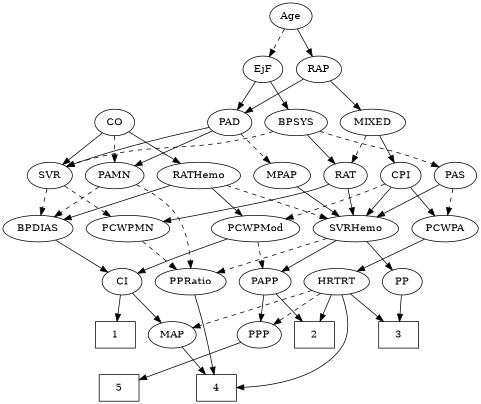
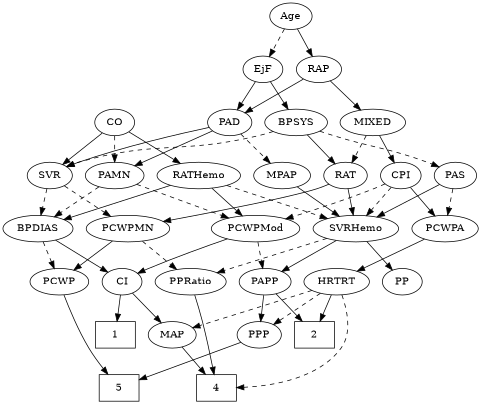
  strict digraph {
    edge [style=solid]
    1 [height=0.5 shape=box width=0.75]
    2 [height=0.5 shape=box width=0.75]
-   3 [height=0.5 shape=box width=0.75]
    4 [height=0.5 shape=box width=0.75]
    5 [height=0.5 shape=box width=0.75]
    Age [height=0.5 width=0.75]
    EjF [height=0.5 width=0.75]
    RAP [height=0.5 width=0.77632]
    BPSYS [height=0.5 width=1.0471]
    PAD [height=0.5 width=0.79437]
    MIXED [height=0.5 width=1.1193]
    RAT [height=0.5 width=0.75827]
    PAS [height=0.5 width=0.75]
    SVR [height=0.5 width=0.77632]
    MPAP [height=0.5 width=0.97491]
    PAMN [height=0.5 width=1.011]
    CO [height=0.5 width=0.75]
    RATHemo [height=0.5 width=1.3721]
    CPI [height=0.5 width=0.75]
    SVRHemo [height=0.5 width=1.3902]
    PCWPMN [height=0.5 width=1.3902]
    PCWPA [height=0.5 width=1.1555]
    BPDIAS [height=0.5 width=1.1735]
    PCWPMod [height=0.5 width=1.4443]
    PAPP [height=0.5 width=0.88464]
    PPRatio [height=0.5 width=1.1013]
    PP [height=0.5 width=0.75]
    HRTRT [height=0.5 width=1.1013]
    CI [height=0.5 width=0.75]
+   PCWP [height=0.5 width=0.97491]
    PPP [height=0.5 width=0.75]
    MAP [height=0.5 width=0.84854]
    Age -> EjF [style=dashed]
    Age -> RAP
    EjF -> BPSYS
    EjF -> PAD
    RAP -> PAD
    RAP -> MIXED
    BPSYS -> RAT
    BPSYS -> PAS [style=dashed]
    BPSYS -> SVR [style=dashed]
    PAD -> SVR
    PAD -> MPAP [style=dashed]
    PAD -> PAMN
    MIXED -> RAT [style=dashed]
    MIXED -> CPI
    RAT -> SVRHemo
    RAT -> PCWPMN
    PAS -> SVRHemo
    PAS -> PCWPA [style=dashed]
    SVR -> PCWPMN [style=dashed]
    SVR -> BPDIAS [style=dashed]
    MPAP -> SVRHemo
    PAMN -> BPDIAS [style=dashed]
-   PAMN -> PPRatio [style=dashed]
+   PAMN -> PCWPMod [style=dashed]
    CO -> SVR
    CO -> PAMN [style=dashed]
    CO -> RATHemo
    RATHemo -> SVRHemo [style=dashed]
    RATHemo -> BPDIAS
    RATHemo -> PCWPMod
-   CPI -> SVRHemo
+   CPI -> SVRHemo [style=dashed]
    CPI -> PCWPA
    CPI -> PCWPMod [style=dashed]
    SVRHemo -> PAPP
    SVRHemo -> PPRatio [style=dashed]
    SVRHemo -> PP
    PCWPMN -> PPRatio [style=dashed]
+   PCWPMN -> PCWP
    PCWPA -> HRTRT
    BPDIAS -> CI
+   BPDIAS -> PCWP [style=dashed]
    PCWPMod -> PAPP [style=dashed]
    PCWPMod -> CI
    PAPP -> 2
    PAPP -> PPP
    PPRatio -> 4
-   PP -> 3
    HRTRT -> 2
-   HRTRT -> 3
-   HRTRT -> 4
+   HRTRT -> 4 [style=dashed]
    HRTRT -> PPP [style=dashed]
    HRTRT -> MAP [style=dashed]
    CI -> 1
    CI -> MAP
+   PCWP -> 5
    PPP -> 5
    MAP -> 4
  }
